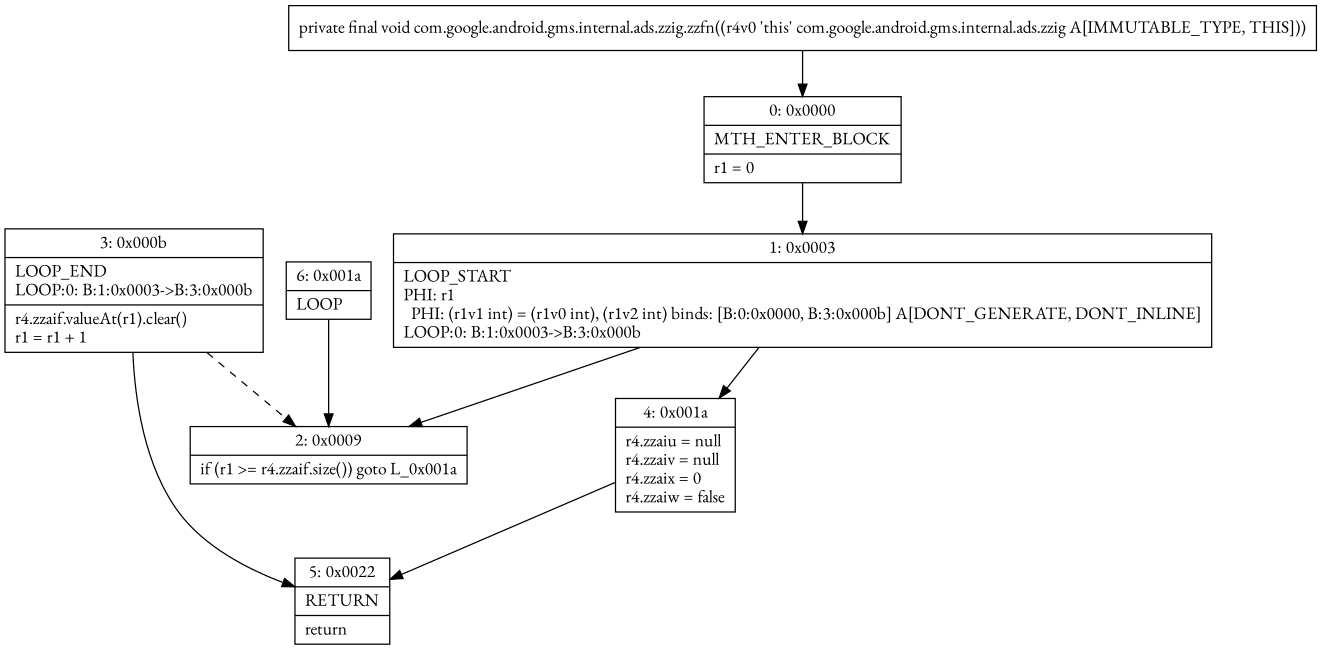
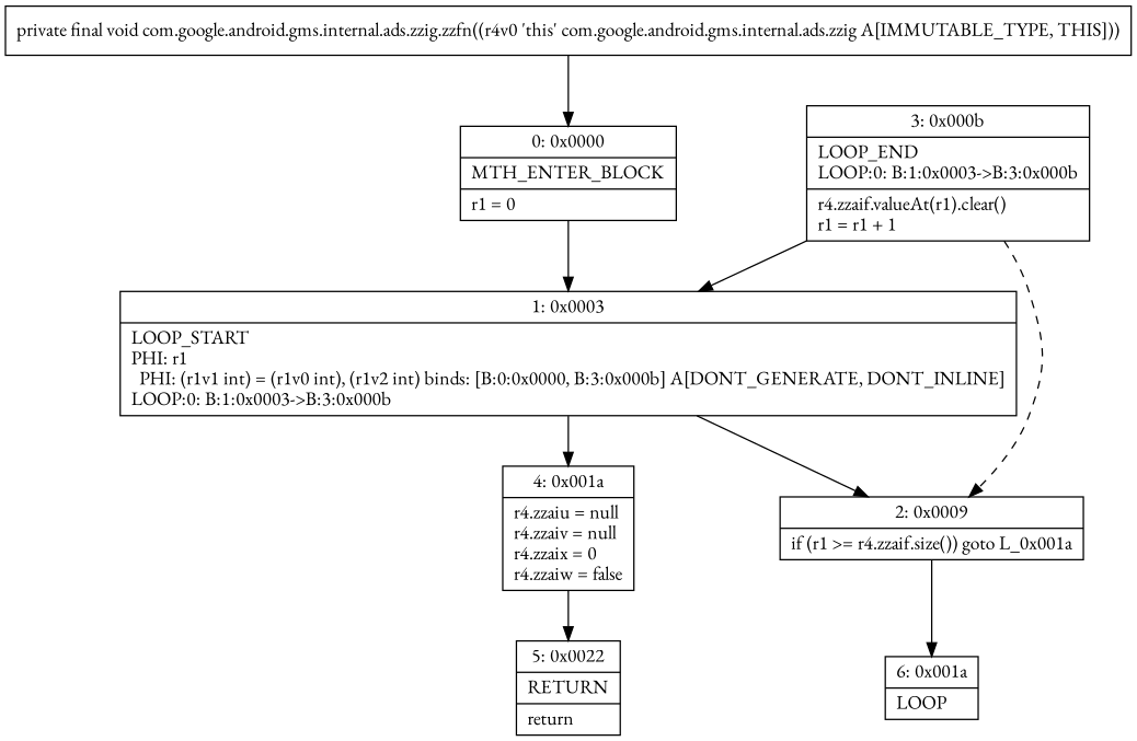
  digraph {
    fontname="EB Garamond"
    node [fontname="EB Garamond" shape=record]
    edge [fontname="EB Garamond"]
    n1 [label="{0\:\ 0x0000|MTH_ENTER_BLOCK\l|r1 = 0\l}"]
    n2 [label="{1\:\ 0x0003|LOOP_START\lPHI: r1 \l  PHI: (r1v1 int) = (r1v0 int), (r1v2 int) binds: [B:0:0x0000, B:3:0x000b] A[DONT_GENERATE, DONT_INLINE]\lLOOP:0: B:1:0x0003\-\>B:3:0x000b\l}"]
    n3 [label="{2\:\ 0x0009|if (r1 \>= r4.zzaif.size()) goto L_0x001a\l}"]
    n4 [label="{4\:\ 0x001a|r4.zzaiu = null\lr4.zzaiv = null\lr4.zzaix = 0\lr4.zzaiw = false\l}"]
    n5 [label="{6\:\ 0x001a|LOOP\l}"]
    n6 [label="{3\:\ 0x000b|LOOP_END\lLOOP:0: B:1:0x0003\-\>B:3:0x000b\l|r4.zzaif.valueAt(r1).clear()\lr1 = r1 + 1\l}"]
    n7 [label="{5\:\ 0x0022|RETURN\l|return\l}"]
    n8 [label="{private final void com.google.android.gms.internal.ads.zzig.zzfn((r4v0 'this' com.google.android.gms.internal.ads.zzig A[IMMUTABLE_TYPE, THIS])) }"]
    n1 -> n2
    n2 -> n3
    n2 -> n4
-   n5 -> n3
+   n3 -> n5
    n4 -> n7
-   n6 -> n7
+   n6 -> n2
    n6 -> n3 [style=dashed]
    n8 -> n1
  }
